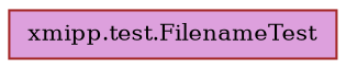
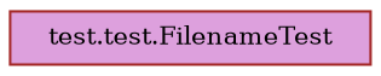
  digraph {
    rankdir=LR
    fontname="DejaVu Serif"
-   n1 [color=brown fillcolor=plum fontname="DejaVu Serif" fontsize=10 height=0.2 label="xmipp.test.FilenameTest" shape=record style=filled width=0.4]
+   n1 [color=brown fillcolor=plum fontname="DejaVu Serif" fontsize=10 height=0.2 label="test.test.FilenameTest" shape=record style=filled width=0.4]
  }
